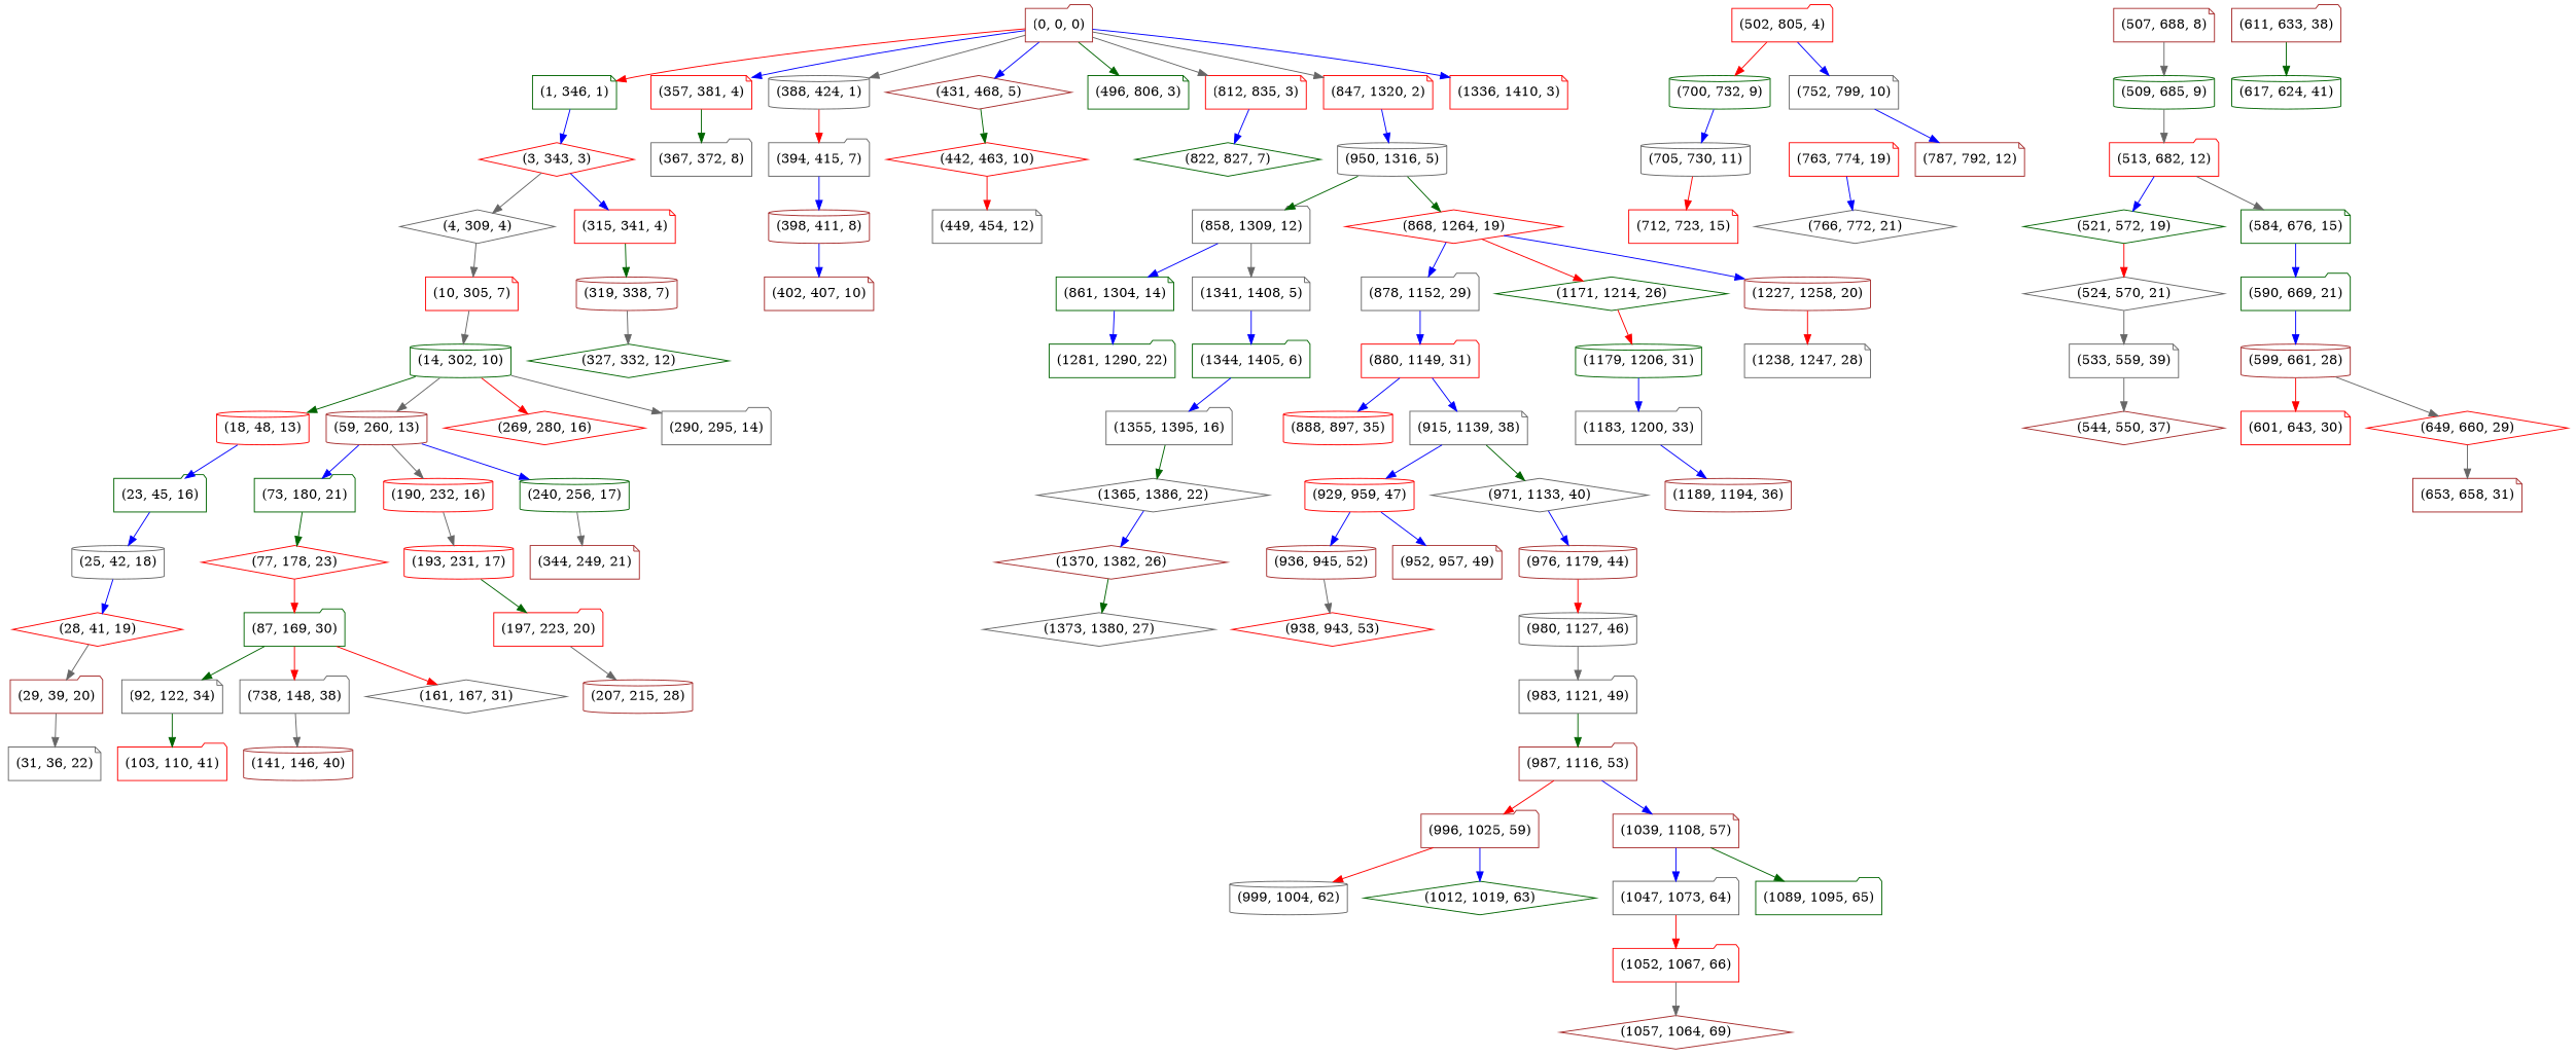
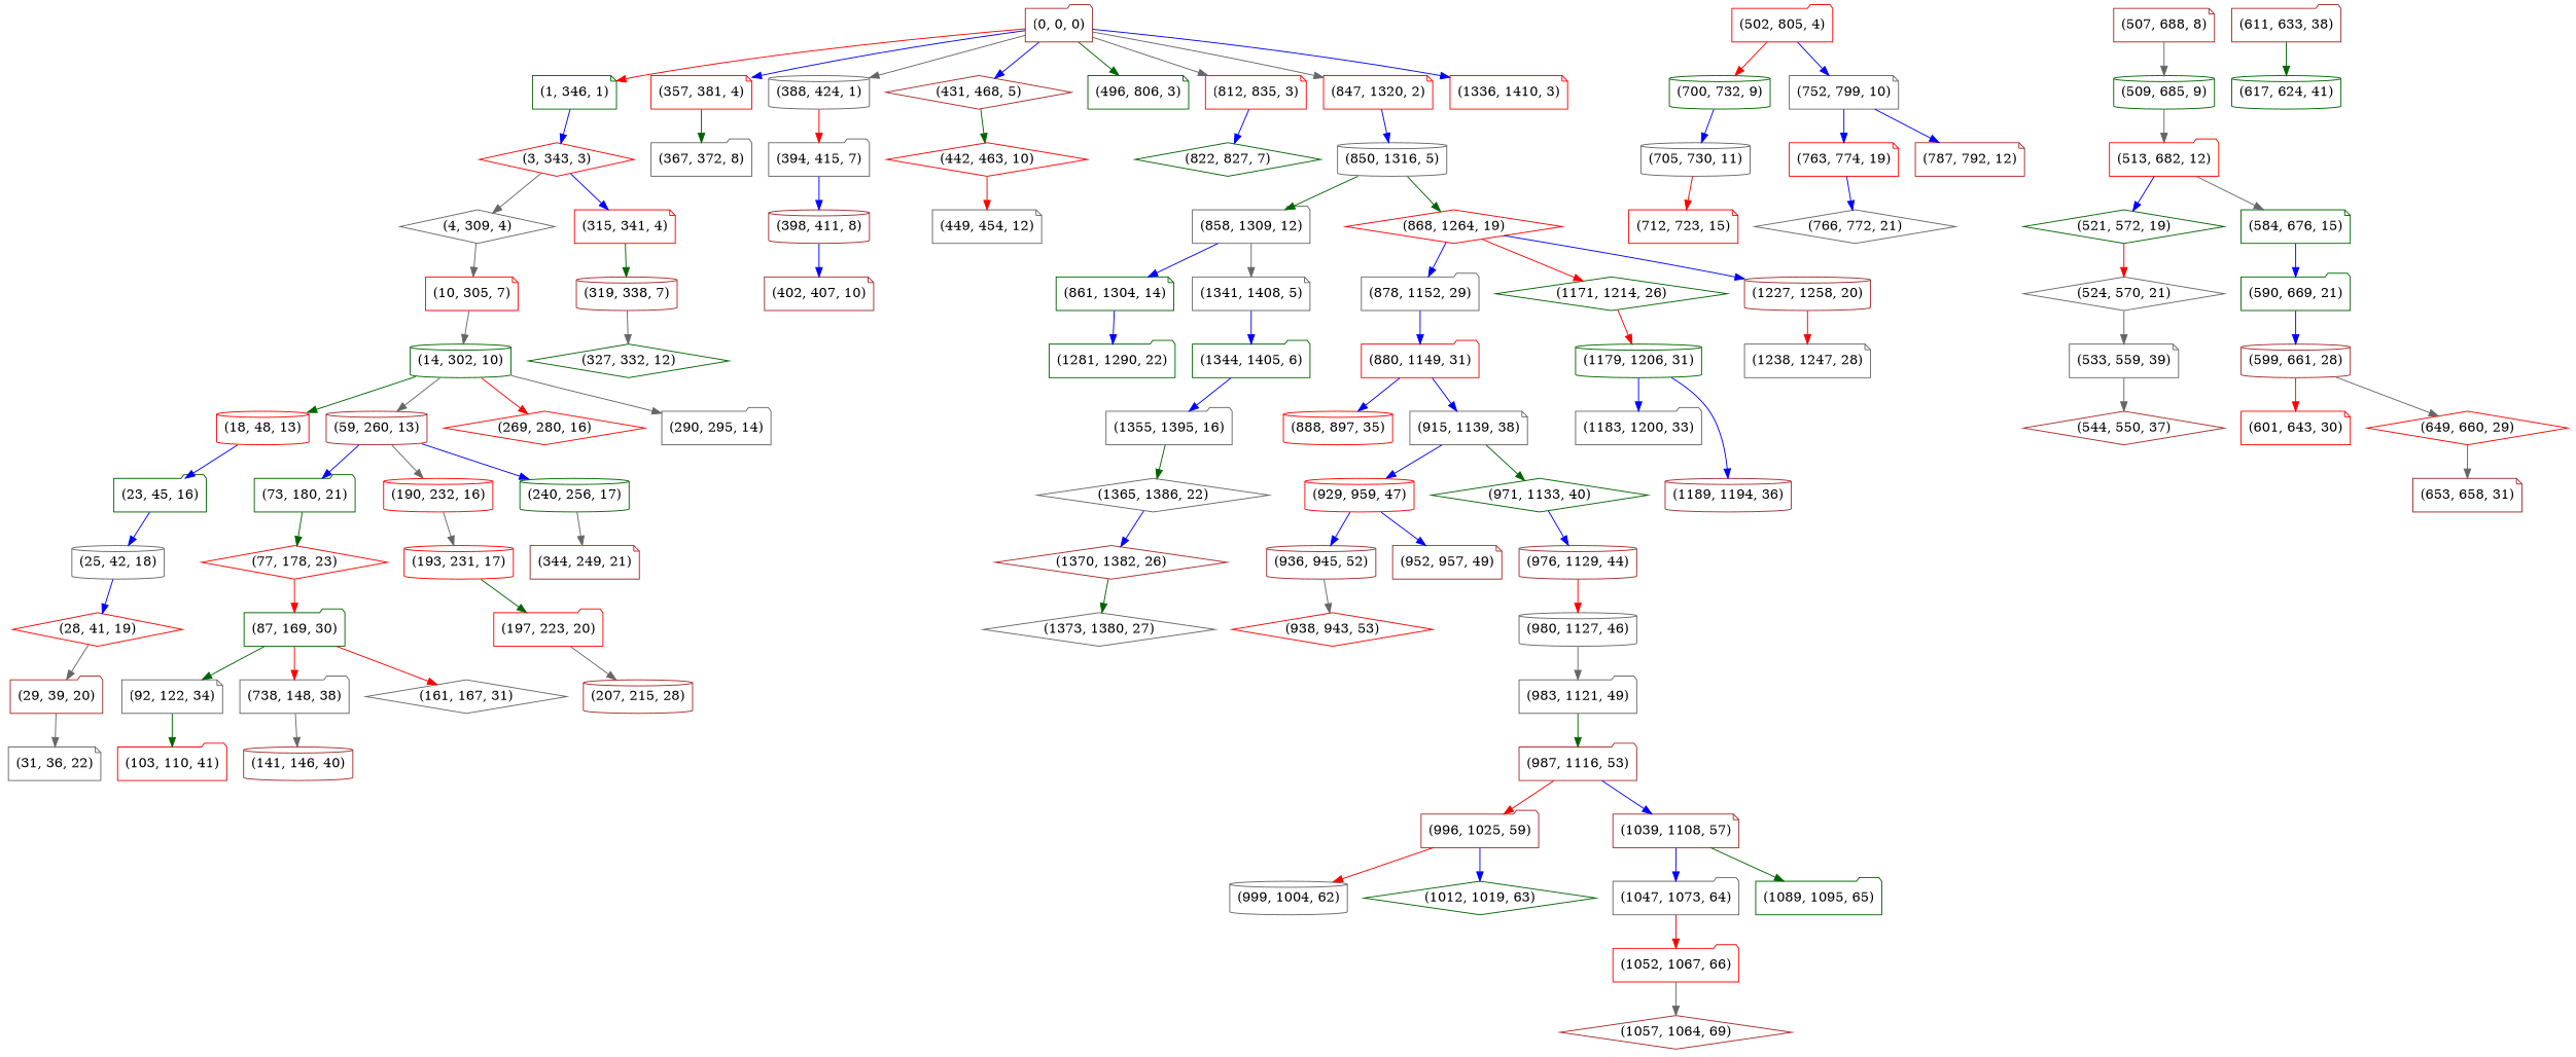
  digraph {
    node [color=gray40 shape=folder]
    edge [color=blue]
    "(0, 0, 0)" [color=brown]
    "(1, 346, 1)" [color=darkgreen shape=note]
    "(357, 381, 4)" [color=red shape=note]
    "(388, 424, 1)" [shape=cylinder]
    "(431, 468, 5)" [color=brown shape=diamond]
    "(496, 806, 3)" [color=darkgreen shape=note]
    "(812, 835, 3)" [color=red shape=note]
    "(847, 1320, 2)" [color=red shape=note]
    "(1336, 1410, 3)" [color=red shape=note]
    "(3, 343, 3)" [color=red shape=diamond]
    "(367, 372, 8)"
    "(394, 415, 7)"
    "(442, 463, 10)" [color=red shape=diamond]
    "(822, 827, 7)" [color=darkgreen shape=diamond]
-   "(850, 1316, 5)" [shape=cylinder label="(950, 1316, 5)"]
+   "(850, 1316, 5)" [shape=cylinder]
    "(4, 309, 4)" [shape=diamond]
    "(315, 341, 4)" [color=red shape=note]
    "(10, 305, 7)" [color=red shape=note]
    "(319, 338, 7)" [color=brown shape=cylinder]
    "(14, 302, 10)" [color=darkgreen shape=cylinder]
    "(18, 48, 13)" [color=red shape=cylinder]
    "(59, 260, 13)" [color=brown shape=cylinder]
    "(269, 280, 16)" [color=red shape=diamond]
    "(290, 295, 14)"
    "(23, 45, 16)" [color=darkgreen]
    "(73, 180, 21)" [color=darkgreen]
    "(190, 232, 16)" [color=red shape=cylinder]
    "(240, 256, 17)" [color=darkgreen shape=cylinder]
    "(25, 42, 18)" [shape=cylinder]
    "(28, 41, 19)" [color=red shape=diamond]
    "(29, 39, 20)" [color=brown]
    "(31, 36, 22)" [shape=note]
    "(77, 178, 23)" [color=red shape=diamond]
    "(193, 231, 17)" [color=red shape=cylinder]
    n35 [color=brown label="(344, 249, 21)" shape=note]
    "(87, 169, 30)" [color=darkgreen]
    "(92, 122, 34)" [shape=note]
    n38 [label="(738, 148, 38)"]
    "(161, 167, 31)" [shape=diamond]
    "(103, 110, 41)" [color=red]
    "(141, 146, 40)" [color=brown shape=cylinder]
    "(197, 223, 20)" [color=red]
    "(207, 215, 28)" [color=brown shape=cylinder]
    "(327, 332, 12)" [color=darkgreen shape=diamond]
    "(398, 411, 8)" [color=brown shape=cylinder]
    "(402, 407, 10)" [color=brown shape=note]
    "(449, 454, 12)" [shape=note]
    "(502, 805, 4)" [color=red]
    "(700, 732, 9)" [color=darkgreen shape=cylinder]
    "(752, 799, 10)" [shape=note]
    "(507, 688, 8)" [color=brown shape=note]
    "(509, 685, 9)" [color=darkgreen shape=cylinder]
    "(705, 730, 11)" [shape=cylinder]
    "(763, 774, 19)" [color=red shape=note]
    "(787, 792, 12)" [color=brown shape=note]
    "(513, 682, 12)" [color=red]
    "(521, 572, 19)" [color=darkgreen shape=diamond]
    "(584, 676, 15)" [color=darkgreen shape=note]
    "(524, 570, 21)" [shape=diamond]
    "(590, 669, 21)" [color=darkgreen]
    n61 [label="(533, 559, 39)" shape=note]
    "(544, 550, 37)" [color=brown shape=diamond]
    "(599, 661, 28)" [color=brown shape=cylinder]
    "(601, 643, 30)" [color=red shape=note]
    "(649, 660, 29)" [color=red shape=diamond]
    "(653, 658, 31)" [color=brown shape=note]
    "(611, 633, 38)" [color=brown]
    "(617, 624, 41)" [color=darkgreen shape=cylinder]
    "(712, 723, 15)" [color=red shape=note]
    "(766, 772, 21)" [shape=diamond]
    "(858, 1309, 12)"
    "(868, 1264, 19)" [color=red shape=diamond]
    "(861, 1304, 14)" [color=darkgreen shape=note]
    "(1341, 1408, 5)" [shape=note]
    "(1281, 1290, 22)" [color=darkgreen]
    "(878, 1152, 29)"
    "(1171, 1214, 26)" [color=darkgreen shape=diamond]
    "(1227, 1258, 20)" [color=brown shape=cylinder]
    "(880, 1149, 31)" [color=red]
    "(1179, 1206, 31)" [color=darkgreen shape=cylinder]
    "(1238, 1247, 28)" [shape=note]
    "(888, 897, 35)" [color=red shape=cylinder]
    "(915, 1139, 38)" [shape=note]
    "(929, 959, 47)" [color=red shape=cylinder]
-   "(971, 1133, 40)" [shape=diamond]
+   "(971, 1133, 40)" [color=darkgreen shape=diamond]
    "(936, 945, 52)" [color=brown shape=cylinder]
    "(952, 957, 49)" [color=brown shape=note]
-   "(976, 1129, 44)" [color=brown shape=cylinder label="(976, 1179, 44)"]
+   "(976, 1129, 44)" [color=brown shape=cylinder]
    "(938, 943, 53)" [color=red shape=diamond]
    "(980, 1127, 46)" [shape=cylinder]
    "(983, 1121, 49)"
    "(987, 1116, 53)" [color=brown]
    "(996, 1025, 59)" [color=brown]
    "(1039, 1108, 57)" [color=brown shape=note]
    "(999, 1004, 62)" [shape=cylinder]
    "(1012, 1019, 63)" [color=darkgreen shape=diamond]
    "(1047, 1073, 64)"
    "(1089, 1095, 65)" [color=darkgreen]
    "(1052, 1067, 66)" [color=red]
    "(1057, 1064, 69)" [color=brown shape=diamond]
    "(1183, 1200, 33)"
    "(1189, 1194, 36)" [color=brown shape=cylinder]
    "(1344, 1405, 6)" [color=darkgreen]
    "(1355, 1395, 16)"
    "(1365, 1386, 22)" [shape=diamond]
    "(1370, 1382, 26)" [color=brown shape=diamond]
    "(1373, 1380, 27)" [shape=diamond]
    "(0, 0, 0)" -> "(1, 346, 1)" [color=red]
    "(0, 0, 0)" -> "(357, 381, 4)"
    "(0, 0, 0)" -> "(388, 424, 1)" [color=gray40]
    "(0, 0, 0)" -> "(431, 468, 5)"
    "(0, 0, 0)" -> "(496, 806, 3)" [color=darkgreen]
    "(0, 0, 0)" -> "(812, 835, 3)" [color=gray40]
    "(0, 0, 0)" -> "(847, 1320, 2)" [color=gray40]
    "(0, 0, 0)" -> "(1336, 1410, 3)"
    "(1, 346, 1)" -> "(3, 343, 3)"
    "(357, 381, 4)" -> "(367, 372, 8)" [color=darkgreen]
    "(388, 424, 1)" -> "(394, 415, 7)" [color=red]
    "(431, 468, 5)" -> "(442, 463, 10)" [color=darkgreen]
    "(812, 835, 3)" -> "(822, 827, 7)"
    "(847, 1320, 2)" -> "(850, 1316, 5)"
    "(3, 343, 3)" -> "(4, 309, 4)" [color=gray40]
    "(3, 343, 3)" -> "(315, 341, 4)"
    "(394, 415, 7)" -> "(398, 411, 8)"
    "(442, 463, 10)" -> "(449, 454, 12)" [color=red]
    "(850, 1316, 5)" -> "(858, 1309, 12)" [color=darkgreen]
    "(850, 1316, 5)" -> "(868, 1264, 19)" [color=darkgreen]
    "(4, 309, 4)" -> "(10, 305, 7)" [color=gray40]
    "(315, 341, 4)" -> "(319, 338, 7)" [color=darkgreen]
    "(10, 305, 7)" -> "(14, 302, 10)" [color=gray40]
    "(319, 338, 7)" -> "(327, 332, 12)" [color=gray40]
    "(14, 302, 10)" -> "(18, 48, 13)" [color=darkgreen]
    "(14, 302, 10)" -> "(59, 260, 13)" [color=gray40]
    "(14, 302, 10)" -> "(269, 280, 16)" [color=red]
    "(14, 302, 10)" -> "(290, 295, 14)" [color=gray40]
    "(18, 48, 13)" -> "(23, 45, 16)"
    "(59, 260, 13)" -> "(73, 180, 21)"
    "(59, 260, 13)" -> "(190, 232, 16)" [color=gray40]
    "(59, 260, 13)" -> "(240, 256, 17)"
    "(23, 45, 16)" -> "(25, 42, 18)"
    "(73, 180, 21)" -> "(77, 178, 23)" [color=darkgreen]
    "(190, 232, 16)" -> "(193, 231, 17)" [color=gray40]
    "(240, 256, 17)" -> n35 [color=gray40]
    "(25, 42, 18)" -> "(28, 41, 19)"
    "(28, 41, 19)" -> "(29, 39, 20)" [color=gray40]
    "(29, 39, 20)" -> "(31, 36, 22)" [color=gray40]
    "(77, 178, 23)" -> "(87, 169, 30)" [color=red]
    "(193, 231, 17)" -> "(197, 223, 20)" [color=darkgreen]
    "(87, 169, 30)" -> "(92, 122, 34)" [color=darkgreen]
    "(87, 169, 30)" -> n38 [color=red]
    "(87, 169, 30)" -> "(161, 167, 31)" [color=red]
    "(92, 122, 34)" -> "(103, 110, 41)" [color=darkgreen]
    n38 -> "(141, 146, 40)" [color=gray40]
    "(197, 223, 20)" -> "(207, 215, 28)" [color=gray40]
    "(398, 411, 8)" -> "(402, 407, 10)"
    "(502, 805, 4)" -> "(700, 732, 9)" [color=red]
    "(502, 805, 4)" -> "(752, 799, 10)"
    "(700, 732, 9)" -> "(705, 730, 11)"
+   "(752, 799, 10)" -> "(763, 774, 19)"
    "(752, 799, 10)" -> "(787, 792, 12)"
    "(507, 688, 8)" -> "(509, 685, 9)" [color=gray40]
    "(509, 685, 9)" -> "(513, 682, 12)" [color=gray40]
    "(705, 730, 11)" -> "(712, 723, 15)" [color=red]
    "(763, 774, 19)" -> "(766, 772, 21)"
    "(513, 682, 12)" -> "(521, 572, 19)"
    "(513, 682, 12)" -> "(584, 676, 15)" [color=gray40]
    "(521, 572, 19)" -> "(524, 570, 21)" [color=red]
    "(584, 676, 15)" -> "(590, 669, 21)"
    "(524, 570, 21)" -> n61 [color=gray40]
    "(590, 669, 21)" -> "(599, 661, 28)"
    n61 -> "(544, 550, 37)" [color=gray40]
    "(599, 661, 28)" -> "(601, 643, 30)" [color=red]
    "(599, 661, 28)" -> "(649, 660, 29)" [color=gray40]
    "(649, 660, 29)" -> "(653, 658, 31)" [color=gray40]
    "(611, 633, 38)" -> "(617, 624, 41)" [color=darkgreen]
    "(858, 1309, 12)" -> "(861, 1304, 14)"
    "(858, 1309, 12)" -> "(1341, 1408, 5)" [color=gray40]
    "(868, 1264, 19)" -> "(878, 1152, 29)"
    "(868, 1264, 19)" -> "(1171, 1214, 26)" [color=red]
    "(868, 1264, 19)" -> "(1227, 1258, 20)"
    "(861, 1304, 14)" -> "(1281, 1290, 22)"
    "(1341, 1408, 5)" -> "(1344, 1405, 6)"
    "(878, 1152, 29)" -> "(880, 1149, 31)"
    "(1171, 1214, 26)" -> "(1179, 1206, 31)" [color=red]
    "(1227, 1258, 20)" -> "(1238, 1247, 28)" [color=red]
    "(880, 1149, 31)" -> "(888, 897, 35)"
    "(880, 1149, 31)" -> "(915, 1139, 38)"
    "(1179, 1206, 31)" -> "(1183, 1200, 33)"
    "(915, 1139, 38)" -> "(929, 959, 47)"
    "(915, 1139, 38)" -> "(971, 1133, 40)" [color=darkgreen]
    "(929, 959, 47)" -> "(936, 945, 52)"
    "(929, 959, 47)" -> "(952, 957, 49)"
    "(971, 1133, 40)" -> "(976, 1129, 44)"
    "(936, 945, 52)" -> "(938, 943, 53)" [color=gray40]
    "(976, 1129, 44)" -> "(980, 1127, 46)" [color=red]
    "(980, 1127, 46)" -> "(983, 1121, 49)" [color=gray40]
    "(983, 1121, 49)" -> "(987, 1116, 53)" [color=darkgreen]
    "(987, 1116, 53)" -> "(996, 1025, 59)" [color=red]
    "(987, 1116, 53)" -> "(1039, 1108, 57)"
    "(996, 1025, 59)" -> "(999, 1004, 62)" [color=red]
    "(996, 1025, 59)" -> "(1012, 1019, 63)"
    "(1039, 1108, 57)" -> "(1047, 1073, 64)"
    "(1039, 1108, 57)" -> "(1089, 1095, 65)" [color=darkgreen]
    "(1047, 1073, 64)" -> "(1052, 1067, 66)" [color=red]
    "(1052, 1067, 66)" -> "(1057, 1064, 69)" [color=gray40]
-   "(1183, 1200, 33)" -> "(1189, 1194, 36)"
+   "(1179, 1206, 31)" -> "(1189, 1194, 36)"
    "(1344, 1405, 6)" -> "(1355, 1395, 16)"
    "(1355, 1395, 16)" -> "(1365, 1386, 22)" [color=darkgreen]
    "(1365, 1386, 22)" -> "(1370, 1382, 26)"
    "(1370, 1382, 26)" -> "(1373, 1380, 27)" [color=darkgreen]
  }
